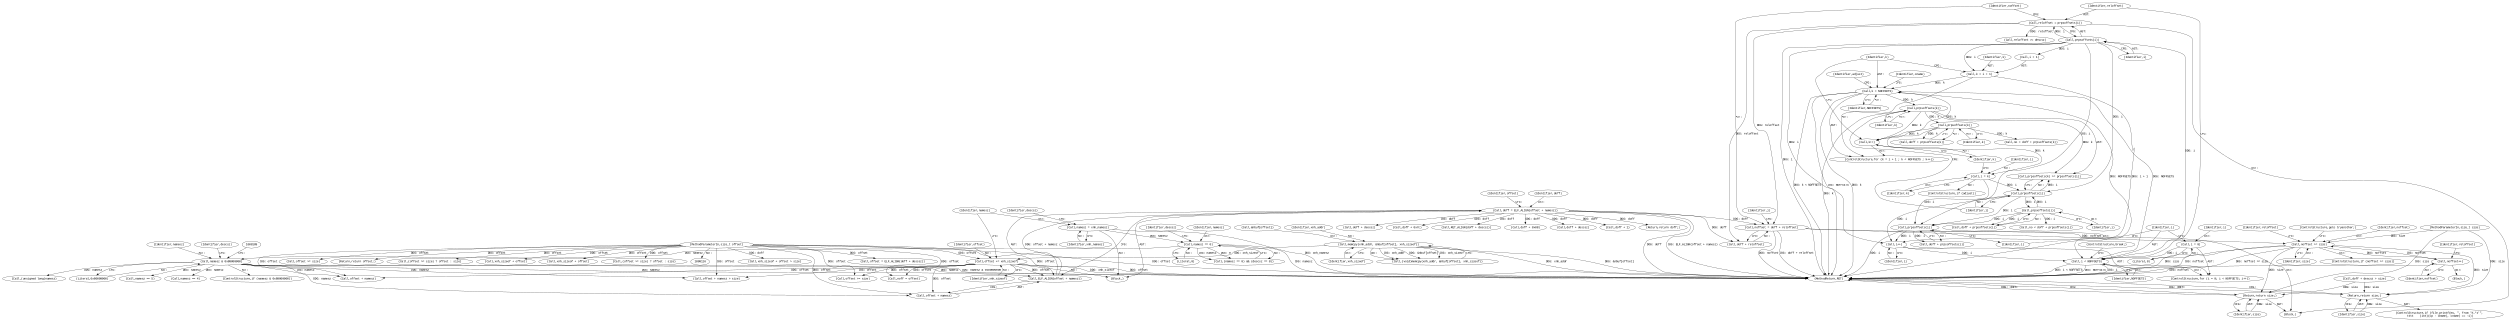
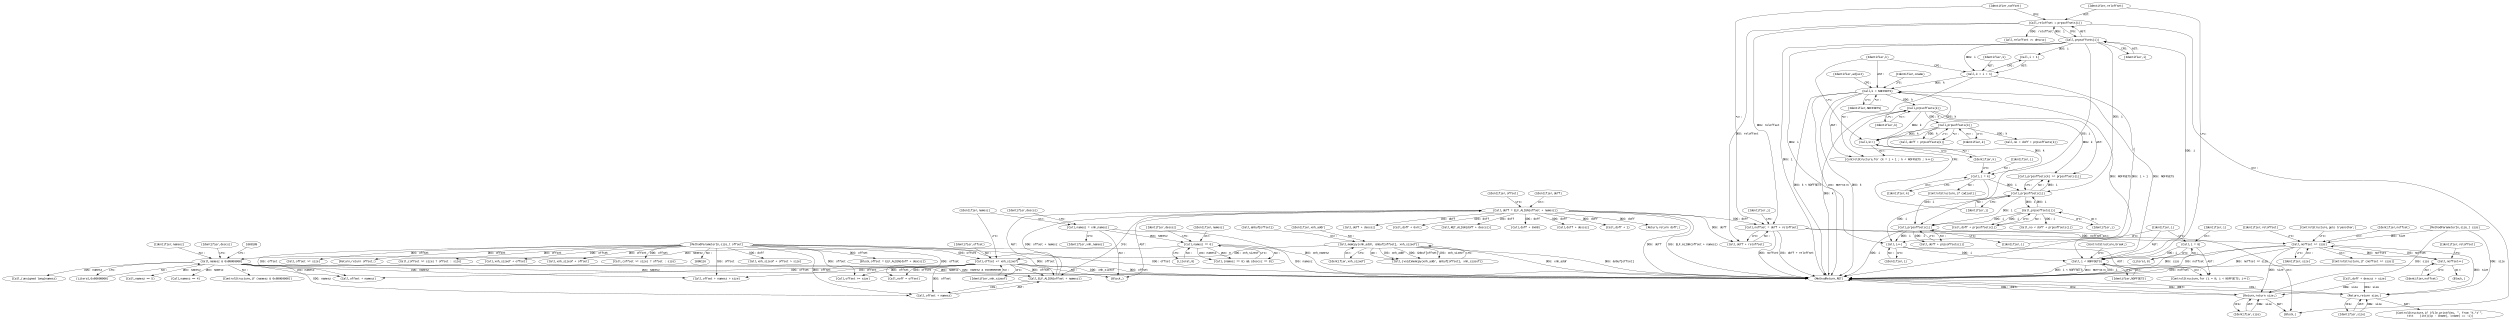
  digraph {
    fontname="Liberation Mono"
    node [fontname="Liberation Mono"]
    edge [fontname="Liberation Mono"]
    n1 [label="(Call,noffset = doff + reloffset)"]
    n2 [label="(Call,noffset >= size)"]
    n3 [label="(Call,doff + reloffset)"]
    n4 [label="(MethodReturn,RET)"]
    n5 [label="(Block,)"]
    n6 [label="(Call,noffset++)"]
    n7 [label="(Return,return size;)"]
    n8 [label="(Return,return size;)"]
    n9 [label="(Identifier,size)"]
    n10 [label="(ControlStructure,if (noffset >= size))"]
    n11 [label="(Call,doff = ELF_ALIGN(offset + namesz))"]
    n12 [label="(Call,ELF_ALIGN(offset + namesz))"]
    n13 [label="(Call,doff + descsz)"]
    n14 [label="(Call,doff + 0x7c)"]
    n15 [label="(Block,)"]
    n16 [label="(Call,RET_ALIGN(doff + descsz))"]
    n17 [label="(Call,doff + 0x08)"]
    n18 [label="(Call,doff + descsz)"]
    n19 [label="(Call,doff + 1)"]
    n20 [label="(Return,return doff;)"]
    n21 [label="(Call,offset + namesz)"]
    n22 [label="(Call,doff + descsz > size)"]
    n23 [label="(MethodParameterIn,size_t offset)"]
    n24 [label="(Call,offset += xnh_sizeof)"]
    n25 [label="(Call,xnh_sizeof + offset > size)"]
    n26 [label="(Call,(offset >= size) ? offset : size)"]
-   n27 [label="(Call,offset = ELF_ALIGN(doff + descsz))"]
+   n27 [label="(Block,offset = ELF_ALIGN(doff + descsz))"]
    n28 [label="(Call,noff = offset)"]
    n29 [label="(Call,offset >= size)"]
    n30 [label="(Return,return offset;)"]
    n31 [label="(Call,(offset >= size) ? offset : size)"]
    n32 [label="(Call,xnh_sizeof + offset)"]
    n33 [label="(Call,offset + namesz > size)"]
    n34 [label="(Call,offset + namesz)"]
    n35 [label="(Call,xnh_sizeof + offset)"]
    n36 [label="(Call,offset >= size)"]
    1000116
    n38 [label="(Identifier,xnh_sizeof)"]
    n39 [label="(Call,memcpy(xnh_addr, &nbuf[offset], xnh_sizeof))"]
    n40 [label="(Call,(void)memcpy(xnh_addr, &nbuf[offset], xnh_sizeof))"]
    n41 [label="(Identifier,xnh_sizeof)"]
    n42 [label="(Call,namesz & 0x80000000)"]
    n43 [label="(Call,namesz == 4)"]
    n44 [label="(Call,(unsigned long)namesz)"]
    n45 [label="(Call,namesz == 5)"]
    n46 [label="(Literal,0x80000000)"]
    n47 [label="(ControlStructure,if (namesz & 0x80000000))"]
    n48 [label="(Call,namesz == 0)"]
    n49 [label="(Literal,0)"]
    n50 [label="(Call,(namesz == 0) && (descsz == 0))"]
    n51 [label="(Call,namesz = xnh_namesz)"]
    n52 [label="(Identifier,xnh_namesz)"]
    n53 [label="(Call,reloffset = prpsoffsets(i))"]
    n54 [label="(Call,prpsoffsets(i))"]
    n55 [label="(Call,reloffset >= descsz)"]
    n56 [label="(Call,i++)"]
    n57 [label="(Call,prpsoffsets(i))"]
    n58 [label="(Call,k = i + 1)"]
    n59 [label="(Call,prpsoffsets(i))"]
    n60 [label="(Identifier,i)"]
    n61 [label="(Call,i + 1)"]
    n62 [label="(Call,i < NOFFSETS)"]
    n63 [label="(ControlStructure,for (i = 0; i < NOFFSETS; i++))"]
    n64 [label="(Identifier,i)"]
    n65 [label="(Call,prpsoffsets(i))"]
    n66 [label="(Call,prpsoffsets(k) >= prpsoffsets(i))"]
    n67 [label="(Identifier,i)"]
    n68 [label="(Call,k < NOFFSETS)"]
    n69 [label="(ControlStructure,for (k = i + 1 ; k < NOFFSETS ; k++))"]
    n70 [label="(Identifier,i)"]
    n71 [label="(Call,doff + prpsoffsets(i))"]
    n72 [label="(Identifier,NOFFSETS)"]
    n73 [label="(Call,prpsoffsets(k))"]
    n74 [label="(Identifier,NOFFSETS)"]
    n75 [label="(Identifier,i)"]
    n76 [label="(Call,no < doff + prpsoffsets(i))"]
    n77 [label="(Call,doff + prpsoffsets(i))"]
    n78 [label="(Call,i = k)"]
    n79 [label="(ControlStructure,if (adjust))"]
    n80 [label="(Identifier,k)"]
    n81 [label="(Call,prpsoffsets(k))"]
    n82 [label="(Call,k++)"]
    n83 [label="(Call,doff + prpsoffsets(k))"]
    n84 [label="(Identifier,k)"]
    n85 [label="(Call,no = doff + prpsoffsets(k))"]
    n86 [label="(Identifier,k)"]
    n87 [label="(Identifier,k)"]
    n88 [label="(Call,i = 0)"]
    n89 [label="(Literal,0)"]
    n90 [label="(Block,)"]
    n91 [label="(Identifier,noffset)"]
    n92 [label="(Identifier,size)"]
    n93 [label="(ControlStructure,if (file_printf(ms, \", from '%.*s'\",\n \t\t\t\t    (int)(cp - cname), cname) == -1))"]
    n94 [label="(Identifier,size)"]
    n95 [label="(Identifier,descsz)"]
    n96 [label="(Identifier,offset)"]
    n97 [label="(Identifier,i)"]
    n98 [label="(Identifier,i)"]
    n99 [label="(Identifier,namesz)"]
    n100 [label="(Identifier,doff)"]
    n101 [label="(Identifier,k)"]
    n102 [label="(MethodParameterIn,size_t size)"]
    n103 [label="(Identifier,reloffset)"]
    n104 [label="(Identifier,adjust)"]
    n105 [label="(ControlStructure,break;)"]
    n106 [label="(Identifier,i)"]
    n107 [label="(Identifier,reloffset)"]
    n108 [label="(Identifier,offset)"]
    n109 [label="(Identifier,noffset)"]
    n110 [label="(Identifier,namesz)"]
    n111 [label="(Identifier,k)"]
    n112 [label="(Identifier,descsz)"]
    n113 [label="(Identifier,noffset)"]
    n114 [label="(Call,&nbuf[offset])"]
    n115 [label="(Identifier,xnh_addr)"]
    n116 [label="(Identifier,reloffset)"]
    n117 [label="(Identifier,cname)"]
    n118 [label="(Identifier,namesz)"]
    n119 [label="(Identifier,descsz)"]
    n120 [label="(Identifier,j)"]
    n121 [label="(ControlStructure,goto tryanother;)"]
    1000189
    n1 -> n2 [label="DDG: noffset"]
    n1 -> n3 [label="CFG: "]
    n1 -> n4 [label="DDG: doff + reloffset"]
    n1 -> n4 [label="DDG: noffset"]
    n1 -> n5 [label="AST: "]
    n2 -> n4 [label="DDG: size"]
    n2 -> n4 [label="DDG: noffset"]
    n2 -> n4 [label="DDG: noffset >= size"]
    n2 -> n6 [label="DDG: noffset"]
    n2 -> n7 [label="DDG: size"]
    n2 -> n8 [label="DDG: size"]
    n2 -> n9 [label="CFG: "]
    n2 -> n10 [label="AST: "]
    n3 -> n1 [label="AST: "]
    n4 -> n7 [label="CFG: "]
    n4 -> n8 [label="CFG: "]
    n6 -> n2 [label="DDG: noffset"]
    n6 -> n4 [label="DDG: noffset"]
    n6 -> n90 [label="AST: "]
    n6 -> n91 [label="CFG: "]
    n7 -> n4 [label="DDG: <RET>"]
    n7 -> n92 [label="CFG: "]
    n7 -> n93 [label="AST: "]
    n8 -> n4 [label="DDG: <RET>"]
    n8 -> n5 [label="AST: "]
    n8 -> n94 [label="CFG: "]
    n9 -> n2 [label="AST: "]
    n11 -> n1 [label="DDG: doff"]
    n11 -> n3 [label="DDG: doff"]
    n11 -> n4 [label="DDG: doff"]
    n11 -> n4 [label="DDG: ELF_ALIGN(offset + namesz)"]
    n11 -> n12 [label="CFG: "]
    n11 -> n13 [label="DDG: doff"]
    n11 -> n14 [label="DDG: doff"]
    n11 -> n15 [label="AST: "]
    n11 -> n16 [label="DDG: doff"]
    n11 -> n17 [label="DDG: doff"]
    n11 -> n18 [label="DDG: doff"]
    n11 -> n19 [label="DDG: doff"]
    n11 -> n20 [label="DDG: doff"]
    n12 -> n11 [label="AST: "]
    n12 -> n11 [label="DDG: offset + namesz"]
    n12 -> n21 [label="CFG: "]
    n21 -> n12 [label="AST: "]
    n22 -> n7 [label="DDG: size"]
    n22 -> n8 [label="DDG: size"]
    n23 -> n4 [label="DDG: offset"]
    n23 -> n12 [label="DDG: offset"]
    n23 -> n21 [label="DDG: offset"]
    n23 -> n24 [label="DDG: offset"]
    n23 -> n25 [label="DDG: doff"]
    n23 -> n26 [label="DDG: offset"]
    n23 -> n27 [label="DDG: offset"]
    n23 -> n28 [label="DDG: offset"]
    n23 -> n29 [label="DDG: offset"]
    n23 -> n30 [label="DDG: offset"]
    n23 -> n31 [label="DDG: offset"]
    n23 -> n32 [label="DDG: offset"]
    n23 -> n33 [label="DDG: offset"]
    n23 -> n34 [label="DDG: offset"]
    n23 -> n35 [label="DDG: offset"]
    n23 -> n36 [label="DDG: offset"]
    n23 -> 1000116 [label="AST: "]
    n24 -> n4 [label="DDG: offset"]
    n24 -> n4 [label="DDG: xnh_sizeof"]
    n24 -> n12 [label="DDG: offset"]
    n24 -> n15 [label="AST: "]
    n24 -> n21 [label="DDG: offset"]
    n24 -> n28 [label="DDG: offset"]
    n24 -> n33 [label="DDG: offset"]
    n24 -> n34 [label="DDG: offset"]
    n24 -> n36 [label="DDG: offset"]
    n24 -> n38 [label="CFG: "]
    n38 -> n24 [label="AST: "]
    n39 -> n4 [label="DDG: xnh_addr"]
    n39 -> n4 [label="DDG: &nbuf[offset]"]
    n39 -> n24 [label="DDG: xnh_sizeof"]
    n39 -> n40 [label="AST: "]
    n39 -> n40 [label="DDG: xnh_addr"]
    n39 -> n40 [label="DDG: &nbuf[offset]"]
    n39 -> n40 [label="DDG: xnh_sizeof"]
    n39 -> n41 [label="CFG: "]
    n40 -> n39 [label="CFG: "]
    n41 -> n39 [label="AST: "]
    n42 -> n4 [label="DDG: namesz"]
    n42 -> n4 [label="DDG: namesz & 0x80000000"]
    n42 -> n12 [label="DDG: namesz"]
    n42 -> n21 [label="DDG: namesz"]
    n42 -> n33 [label="DDG: namesz"]
    n42 -> n34 [label="DDG: namesz"]
    n42 -> n43 [label="DDG: namesz"]
    n42 -> n44 [label="DDG: namesz"]
    n42 -> n45 [label="DDG: namesz"]
    n42 -> n46 [label="CFG: "]
    n42 -> n47 [label="AST: "]
    n46 -> n42 [label="AST: "]
    n48 -> n4 [label="DDG: namesz"]
    n48 -> n42 [label="DDG: namesz"]
    n48 -> n49 [label="CFG: "]
    n48 -> n50 [label="AST: "]
    n48 -> n50 [label="DDG: namesz"]
    n48 -> n50 [label="DDG: 0"]
    n49 -> n48 [label="AST: "]
    n50 -> n48 [label="CFG: "]
    n51 -> n4 [label="DDG: xnh_namesz"]
    n51 -> n15 [label="AST: "]
    n51 -> n48 [label="DDG: namesz"]
    n51 -> n52 [label="CFG: "]
-   n52 -> n51 [label="AST: "]
    n53 -> n1 [label="DDG: reloffset"]
    n53 -> n3 [label="DDG: reloffset"]
    n53 -> n5 [label="AST: "]
    n53 -> n54 [label="CFG: "]
    n53 -> n55 [label="DDG: reloffset"]
    n54 -> n4 [label="DDG: i"]
    n54 -> n53 [label="AST: "]
    n54 -> n53 [label="DDG: i"]
    n54 -> n56 [label="DDG: i"]
    n54 -> n57 [label="DDG: i"]
    n54 -> n58 [label="DDG: i"]
    n54 -> n59 [label="DDG: i"]
    n54 -> n60 [label="CFG: "]
    n54 -> n61 [label="DDG: i"]
    n56 -> n62 [label="DDG: i"]
    n56 -> n63 [label="AST: "]
    n56 -> n64 [label="CFG: "]
    n57 -> n56 [label="DDG: i"]
    n57 -> n59 [label="DDG: i"]
    n57 -> n65 [label="DDG: i"]
    n57 -> n66 [label="AST: "]
    n57 -> n66 [label="DDG: i"]
    n57 -> n67 [label="CFG: "]
    n58 -> n4 [label="DDG: i + 1"]
+   n58 -> n61 [label="CFG: "]
    n58 -> n68 [label="DDG: k"]
    n58 -> n69 [label="AST: "]
    n59 -> n4 [label="DDG: i"]
    n59 -> n56 [label="DDG: i"]
    n59 -> n70 [label="CFG: "]
    n59 -> n71 [label="AST: "]
    n59 -> n71 [label="DDG: i"]
    n60 -> n54 [label="AST: "]
    n61 -> n58 [label="AST: "]
    n62 -> n4 [label="DDG: i < NOFFSETS"]
    n62 -> n4 [label="DDG: NOFFSETS"]
    n62 -> n4 [label="DDG: i"]
    n62 -> n54 [label="DDG: i"]
    n62 -> n63 [label="AST: "]
    n62 -> n68 [label="DDG: NOFFSETS"]
    n62 -> n72 [label="CFG: "]
    n64 -> n56 [label="AST: "]
    n65 -> n57 [label="DDG: i"]
    n65 -> n59 [label="DDG: i"]
    n65 -> n75 [label="CFG: "]
    n65 -> n76 [label="DDG: i"]
    n65 -> n77 [label="AST: "]
    n65 -> n77 [label="DDG: i"]
    n66 -> n57 [label="CFG: "]
    n67 -> n57 [label="AST: "]
    n67 -> n73 [label="CFG: "]
    n68 -> n4 [label="DDG: k < NOFFSETS"]
    n68 -> n4 [label="DDG: NOFFSETS"]
    n68 -> n4 [label="DDG: k"]
    n68 -> n62 [label="DDG: NOFFSETS"]
    n68 -> n69 [label="AST: "]
    n68 -> n73 [label="DDG: k"]
    n68 -> n74 [label="CFG: "]
    n70 -> n59 [label="AST: "]
    n71 -> n59 [label="CFG: "]
    n72 -> n62 [label="AST: "]
    n73 -> n4 [label="DDG: k"]
    n73 -> n66 [label="AST: "]
    n73 -> n66 [label="DDG: k"]
    n73 -> n81 [label="DDG: k"]
    n73 -> n82 [label="DDG: k"]
    n73 -> n87 [label="CFG: "]
    n74 -> n68 [label="AST: "]
    n75 -> n65 [label="AST: "]
    n77 -> n65 [label="CFG: "]
    n78 -> n57 [label="DDG: i"]
    n78 -> n59 [label="DDG: i"]
    n78 -> n79 [label="AST: "]
    n78 -> n80 [label="CFG: "]
    n80 -> n78 [label="AST: "]
    n81 -> n78 [label="DDG: k"]
    n81 -> n82 [label="DDG: k"]
    n81 -> n83 [label="AST: "]
    n81 -> n83 [label="DDG: k"]
    n81 -> n84 [label="CFG: "]
    n81 -> n85 [label="DDG: k"]
    n82 -> n68 [label="DDG: k"]
    n82 -> n69 [label="AST: "]
    n82 -> n86 [label="CFG: "]
    n83 -> n81 [label="CFG: "]
    n84 -> n81 [label="AST: "]
    n86 -> n78 [label="CFG: "]
    n86 -> n82 [label="AST: "]
    n87 -> n73 [label="AST: "]
    n88 -> n62 [label="DDG: i"]
    n88 -> n63 [label="AST: "]
    n88 -> n89 [label="CFG: "]
    n89 -> n88 [label="AST: "]
    n91 -> n6 [label="AST: "]
    n92 -> n7 [label="AST: "]
    n92 -> n7 [label="DDG: size"]
    n94 -> n8 [label="AST: "]
    n94 -> n8 [label="DDG: size"]
    n95 -> n48 [label="CFG: "]
    n96 -> n24 [label="AST: "]
    n97 -> n88 [label="AST: "]
    n98 -> n78 [label="AST: "]
    n99 -> n48 [label="AST: "]
    n100 -> n11 [label="AST: "]
    n101 -> n58 [label="CFG: "]
    n101 -> n68 [label="AST: "]
    n101 -> n82 [label="CFG: "]
    n102 -> n2 [label="DDG: size"]
    n102 -> n7 [label="DDG: size"]
    n102 -> n8 [label="DDG: size"]
    n103 -> n6 [label="CFG: "]
    n104 -> n68 [label="CFG: "]
    n105 -> n62 [label="CFG: "]
    n106 -> n56 [label="CFG: "]
    n106 -> n62 [label="AST: "]
    n106 -> n88 [label="CFG: "]
    n107 -> n53 [label="AST: "]
    n107 -> n62 [label="CFG: "]
    n108 -> n11 [label="CFG: "]
    n109 -> n1 [label="AST: "]
    n109 -> n53 [label="CFG: "]
    n110 -> n42 [label="AST: "]
    n111 -> n58 [label="AST: "]
    n112 -> n42 [label="CFG: "]
    n113 -> n2 [label="AST: "]
    n114 -> n39 [label="AST: "]
    n115 -> n39 [label="AST: "]
    n116 -> n2 [label="CFG: "]
    n117 -> n68 [label="CFG: "]
    n118 -> n24 [label="CFG: "]
    n118 -> n51 [label="AST: "]
    n119 -> n51 [label="CFG: "]
    n120 -> n1 [label="CFG: "]
    n121 -> n2 [label="CFG: "]
    1000189 -> n42 [label="CFG: "]
  }
